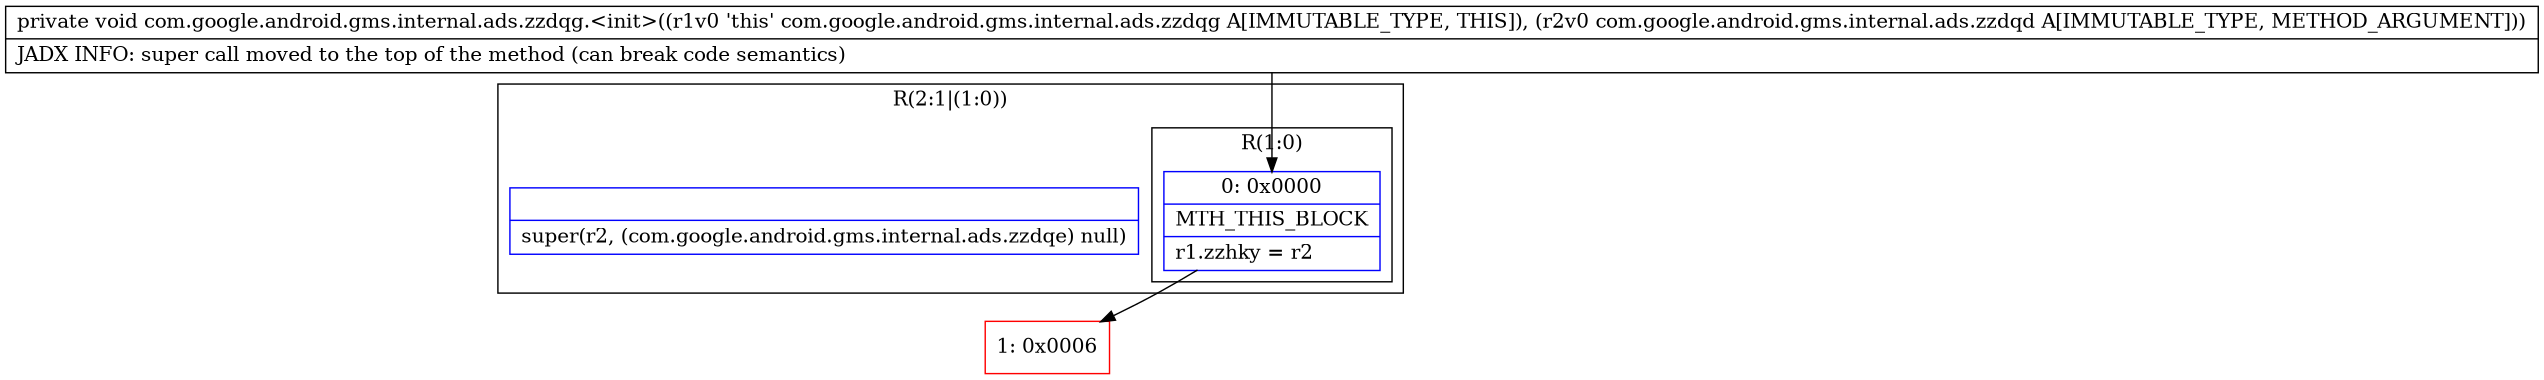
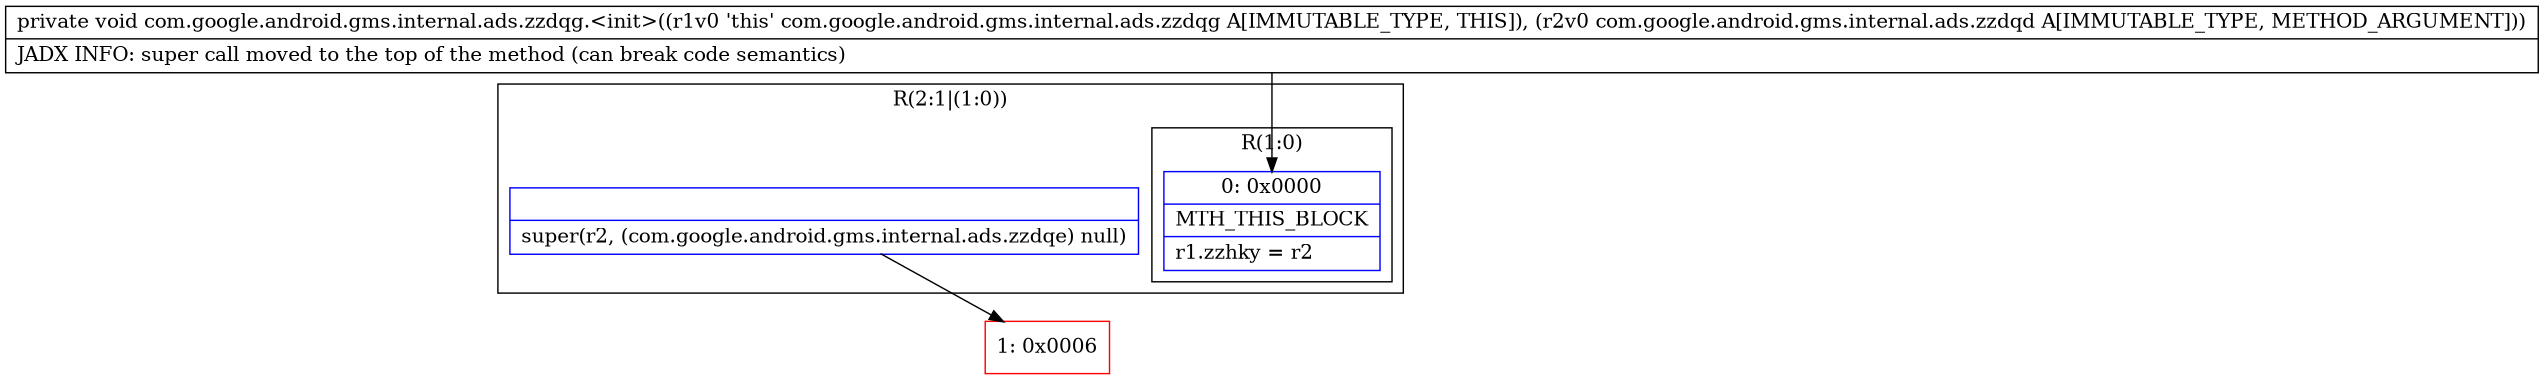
  digraph {
    node [color=blue shape=record]
    n1 [label="{0\:\ 0x0000|MTH_THIS_BLOCK\l|r1.zzhky = r2\l}"]
    n2 [label="{|super(r2, (com.google.android.gms.internal.ads.zzdqe) null)\l}"]
    n3 [color=red label="{1\:\ 0x0006}"]
    n4 [label="{private void com.google.android.gms.internal.ads.zzdqg.\<init\>((r1v0 'this' com.google.android.gms.internal.ads.zzdqg A[IMMUTABLE_TYPE, THIS]), (r2v0 com.google.android.gms.internal.ads.zzdqd A[IMMUTABLE_TYPE, METHOD_ARGUMENT]))  | JADX INFO: super call moved to the top of the method (can break code semantics)\l}" color=""]
    subgraph cluster_1 {
      label="R(2:1|(1:0))"
      n2
      subgraph cluster_2 {
        label="R(1:0)"
        n1
      }
    }
-   n1 -> n3
+   n2 -> n3
    n4 -> n1
  }
